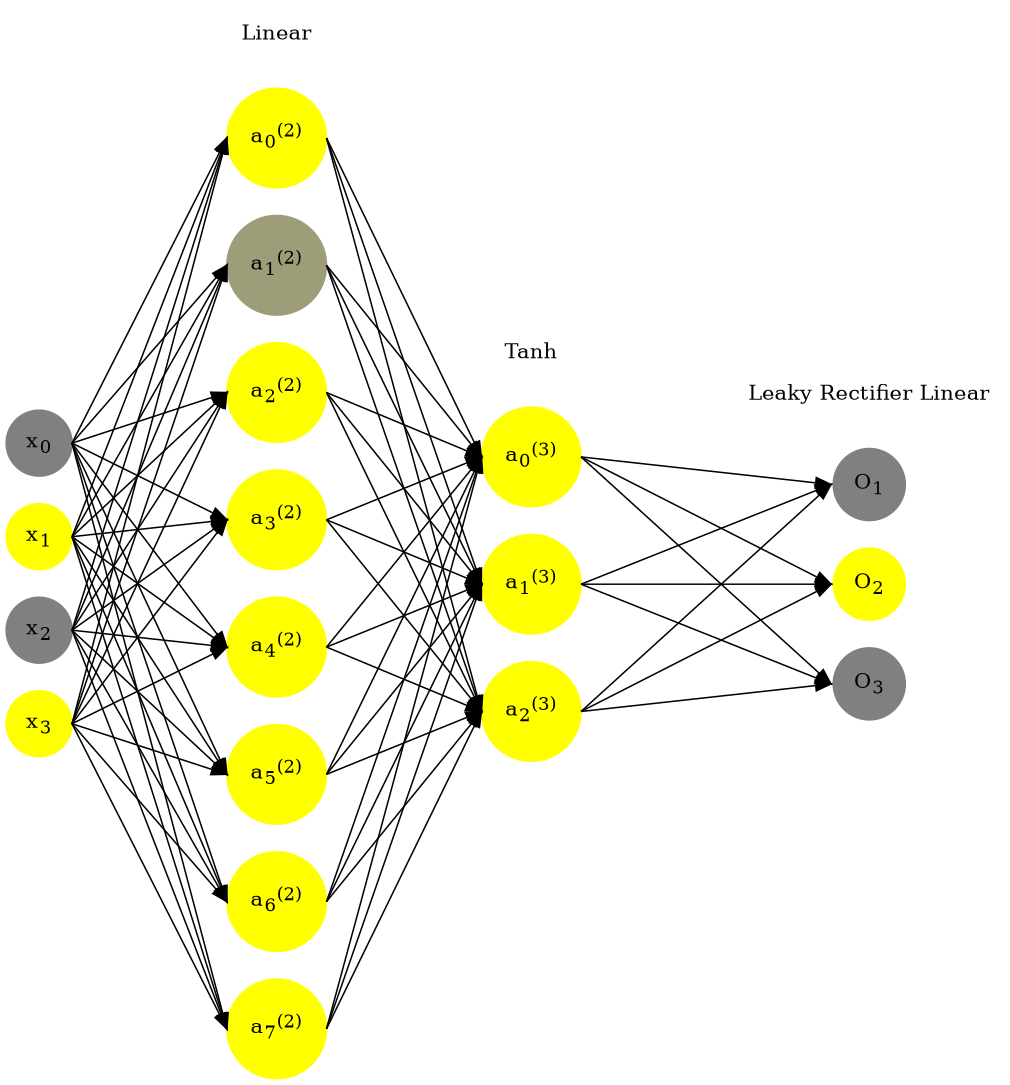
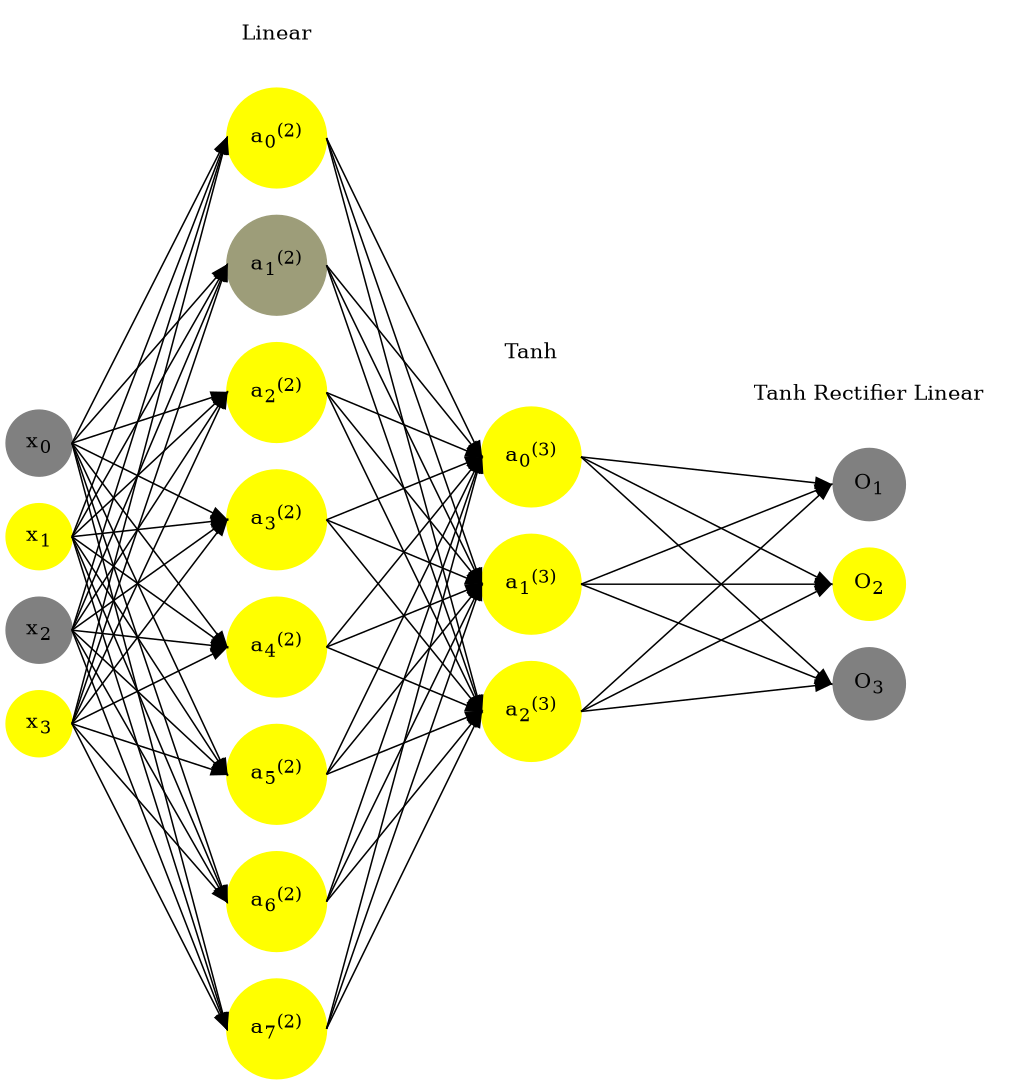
  digraph {
    rankdir=LR
    ranksep=1.4
    splines=false
    node [color="0.1667, 0.0, 0.5" fillcolor="0.1667, 0.0, 0.5" shape=circle style=filled]
    edge [headport=w style=solid tailport=e]
    n1 [label=<x<sub>0</sub>>]
    n2 [color="0.1667, 1.0, 1.0" fillcolor="0.1667, 1.0, 1.0" label=<x<sub>1</sub>>]
    n3 [label=<x<sub>2</sub>>]
    n4 [color="0.1667, 1.0, 1.0" fillcolor="0.1667, 1.0, 1.0" label=<x<sub>3</sub>>]
    n5 [color="0.1667, 3.290745, 2.145372" fillcolor="0.1667, 3.290745, 2.145372" label=<a<sub>0</sub><sup>(2)</sup>>]
    n6 [color="0.1667, 0.229134, 0.614567" fillcolor="0.1667, 0.229134, 0.614567" label=<a<sub>1</sub><sup>(2)</sup>>]
    n7 [color="0.1667, 1.409017, 1.204509" fillcolor="0.1667, 1.409017, 1.204509" label=<a<sub>2</sub><sup>(2)</sup>>]
    n8 [color="0.1667, 1.592823, 1.296411" fillcolor="0.1667, 1.592823, 1.296411" label=<a<sub>3</sub><sup>(2)</sup>>]
    n9 [color="0.1667, 2.707922, 1.853961" fillcolor="0.1667, 2.707922, 1.853961" label=<a<sub>4</sub><sup>(2)</sup>>]
    n10 [color="0.1667, 2.097393, 1.548697" fillcolor="0.1667, 2.097393, 1.548697" label=<a<sub>5</sub><sup>(2)</sup>>]
    n11 [color="0.1667, 1.492525, 1.246263" fillcolor="0.1667, 1.492525, 1.246263" label=<a<sub>6</sub><sup>(2)</sup>>]
    n12 [color="0.1667, 2.480021, 1.740010" fillcolor="0.1667, 2.480021, 1.740010" label=<a<sub>7</sub><sup>(2)</sup>>]
    n13 [color="0.1667, 0.999266, 0.999633" fillcolor="0.1667, 0.999266, 0.999633" label=<a<sub>0</sub><sup>(3)</sup>>]
    n14 [color="0.1667, 1.000000, 1.000000" fillcolor="0.1667, 1.000000, 1.000000" label=<a<sub>1</sub><sup>(3)</sup>>]
    n15 [color="0.1667, 1.000000, 1.000000" fillcolor="0.1667, 1.000000, 1.000000" label=<a<sub>2</sub><sup>(3)</sup>>]
    n16 [label=<O<sub>1</sub>>]
    n17 [color="0.1667, 1.0, 1.0" fillcolor="0.1667, 1.0, 1.0" label=<O<sub>2</sub>>]
    n18 [label=<O<sub>3</sub>>]
    n19 [label=Linear shape=plaintext color=blue fillcolor="" style=""]
    n20 [label=Tanh shape=plaintext color=darkorange fillcolor="" style=""]
-   n21 [label="Leaky Rectifier Linear" shape=plaintext color=darkorange fillcolor="" style=""]
+   n21 [label="Tanh Rectifier Linear" shape=plaintext color=darkorange fillcolor="" style=""]
    subgraph sub_1 {
      n1
    }
    subgraph sub_2 {
      n2
    }
    subgraph sub_3 {
      n3
    }
    subgraph sub_4 {
      n4
    }
    subgraph sub_5 {
      n5
    }
    subgraph sub_6 {
      n6
    }
    subgraph sub_7 {
      n7
    }
    subgraph sub_8 {
      n8
    }
    subgraph sub_9 {
      n9
    }
    subgraph sub_10 {
      n10
    }
    subgraph sub_11 {
      n11
    }
    subgraph sub_12 {
      n12
    }
    subgraph sub_13 {
      n13
    }
    subgraph sub_14 {
      n14
    }
    subgraph sub_15 {
      n15
    }
    subgraph sub_16 {
      n16
    }
    subgraph sub_17 {
      n17
    }
    subgraph sub_18 {
      n18
    }
    subgraph sub_19 {
      rank=same
      n1
      n2
      n3
      n4
    }
    subgraph sub_20 {
      rank=same
      n5
      n6
      n7
      n8
      n9
      n10
      n11
      n12
    }
    subgraph sub_21 {
      rank=same
      n13
      n14
      n15
    }
    subgraph sub_22 {
      rank=same
      n16
      n17
      n18
    }
    subgraph sub_23 {
      rank=same
      n5
      n19
    }
    subgraph sub_24 {
      rank=same
      n13
      n20
    }
    subgraph sub_25 {
      rank=same
      n16
      n21
    }
    n1 -> n2 [style=invis]
    n1 -> n5
    n1 -> n6
    n1 -> n7
    n1 -> n8
    n1 -> n9
    n1 -> n10
    n1 -> n11
    n1 -> n12
    n2 -> n3 [style=invis]
    n2 -> n5
    n2 -> n6
    n2 -> n7
    n2 -> n8
    n2 -> n9
    n2 -> n10
    n2 -> n11
    n2 -> n12
    n3 -> n4 [style=invis]
    n3 -> n5
    n3 -> n6
    n3 -> n7
    n3 -> n8
    n3 -> n9
    n3 -> n10
    n3 -> n11
    n3 -> n12
    n4 -> n5
    n4 -> n6
    n4 -> n7
    n4 -> n8
    n4 -> n9
    n4 -> n10
    n4 -> n11
    n4 -> n12
    n5 -> n6 [style=invis]
    n5 -> n13
    n5 -> n14
    n5 -> n15
    n6 -> n7 [style=invis]
    n6 -> n13
    n6 -> n14
    n6 -> n15
    n7 -> n8 [style=invis]
    n7 -> n13
    n7 -> n14
    n7 -> n15
    n8 -> n9 [style=invis]
    n8 -> n13
    n8 -> n14
    n8 -> n15
    n9 -> n10 [style=invis]
    n9 -> n13
    n9 -> n14
    n9 -> n15
    n10 -> n11 [style=invis]
    n10 -> n13
    n10 -> n14
    n10 -> n15
    n11 -> n12 [style=invis]
    n11 -> n13
    n11 -> n14
    n11 -> n15
    n12 -> n13
    n12 -> n14
    n12 -> n15
    n13 -> n14 [style=invis]
    n13 -> n16
    n13 -> n17
    n13 -> n18
    n14 -> n15 [style=invis]
    n14 -> n16
    n14 -> n17
    n14 -> n18
    n15 -> n16
    n15 -> n17
    n15 -> n18
    n16 -> n17 [style=invis]
    n17 -> n18 [style=invis]
    n19 -> n5 [style=invis]
    n20 -> n13 [style=invis]
    n21 -> n16 [style=invis]
  }
